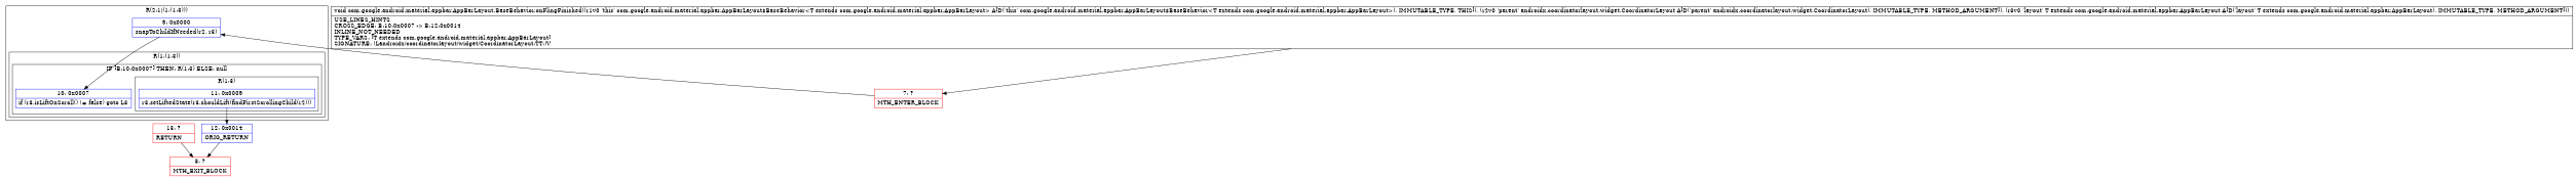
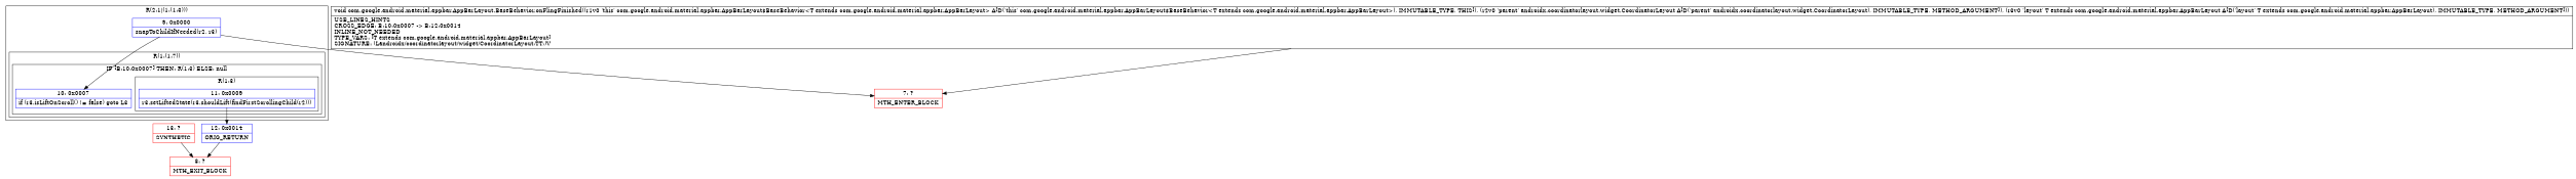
  digraph {
    node [color=blue shape=record]
    n1 [label="{11\:\ 0x0009|r3.setLiftedState(r3.shouldLift(findFirstScrollingChild(r2)))\l}"]
    n2 [label="{10\:\ 0x0007|if (r3.isLiftOnScroll() != false) goto L3\l}"]
    n3 [label="{9\:\ 0x0000|snapToChildIfNeeded(r2, r3)\l}"]
    n4 [label="{12\:\ 0x0014|ORIG_RETURN\l}"]
-   n5 [color=red label="{13\:\ ?|RETURN\l}"]
+   n5 [color=red label="{13\:\ ?|SYNTHETIC\l}"]
    n6 [color=red label="{8\:\ ?|MTH_EXIT_BLOCK\l}"]
    n7 [color=red label="{7\:\ ?|MTH_ENTER_BLOCK\l}"]
    n8 [label="{void com.google.android.material.appbar.AppBarLayout.BaseBehavior.onFlingFinished((r1v0 'this' com.google.android.material.appbar.AppBarLayout$BaseBehavior\<T extends com.google.android.material.appbar.AppBarLayout\> A[D('this' com.google.android.material.appbar.AppBarLayout$BaseBehavior\<T extends com.google.android.material.appbar.AppBarLayout\>), IMMUTABLE_TYPE, THIS]), (r2v0 'parent' androidx.coordinatorlayout.widget.CoordinatorLayout A[D('parent' androidx.coordinatorlayout.widget.CoordinatorLayout), IMMUTABLE_TYPE, METHOD_ARGUMENT]), (r3v0 'layout' T extends com.google.android.material.appbar.AppBarLayout A[D('layout' T extends com.google.android.material.appbar.AppBarLayout), IMMUTABLE_TYPE, METHOD_ARGUMENT]))  | USE_LINES_HINTS\lCROSS_EDGE: B:10:0x0007 \-\> B:12:0x0014\lINLINE_NOT_NEEDED\lTYPE_VARS: [T extends com.google.android.material.appbar.AppBarLayout]\lSIGNATURE: (Landroidx\/coordinatorlayout\/widget\/CoordinatorLayout;TT;)V\l}" color=""]
    subgraph cluster_1 {
      label="R(2:1|(1:(1:3)))"
      n3
      subgraph cluster_2 {
-       label="R(1:(1:3))"
+       label="R(1:(1:7))"
        subgraph cluster_3 {
          label="IF [B:10:0x0007] THEN: R(1:3) ELSE: null"
          n2
          subgraph cluster_4 {
            label="R(1:3)"
            n1
          }
        }
      }
    }
    n1 -> n4
    n3 -> n2
    n4 -> n6
    n5 -> n6
-   n7 -> n3
+   n3 -> n7
    n8 -> n7
  }
